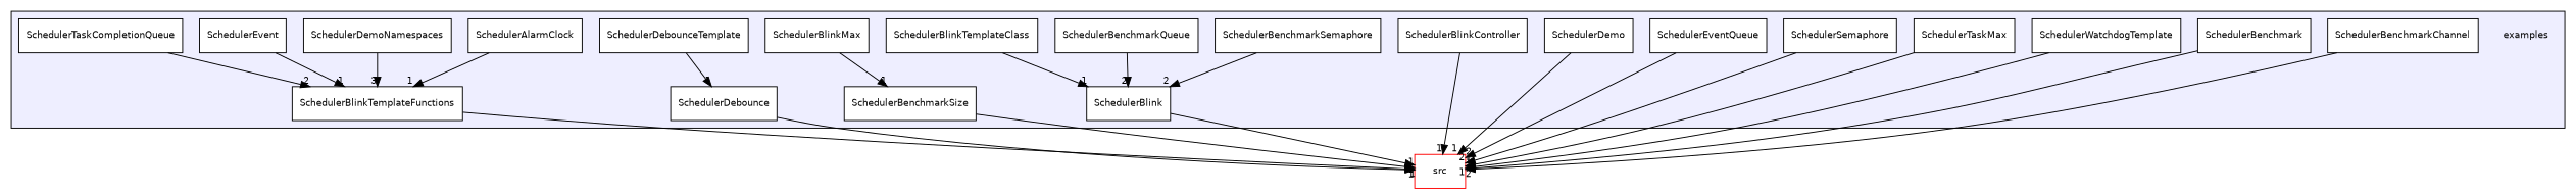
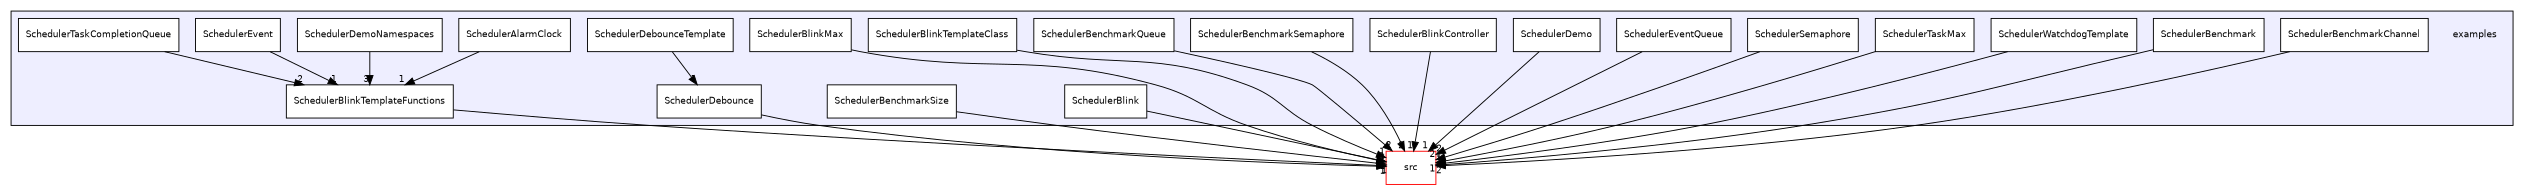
  digraph {
    compound=true
    node [fontname=Helvetica fontsize=10 shape=box color=black fillcolor=white style=filled]
    edge [headlabel=1 labeldistance=1.5 labelfontname=Helvetica labelfontsize=10]
    n1 [label=examples shape=plaintext color="" fillcolor="" style=""]
    n2 [label=SchedulerAlarmClock]
    n3 [label=SchedulerBenchmark]
    n4 [label=SchedulerBenchmarkChannel]
    n5 [label=SchedulerBenchmarkQueue]
    n6 [label=SchedulerBenchmarkSemaphore]
    n7 [label=SchedulerBenchmarkSize]
    n8 [label=SchedulerBlink]
    n9 [label=SchedulerBlinkController]
    n10 [label=SchedulerBlinkMax]
    n11 [label=SchedulerBlinkTemplateClass]
    n12 [label=SchedulerBlinkTemplateFunctions]
    n13 [label=SchedulerDebounce]
    n14 [label=SchedulerDebounceTemplate]
    n15 [label=SchedulerDemo]
    n16 [label=SchedulerDemoNamespaces]
    n17 [label=SchedulerEvent]
    n18 [label=SchedulerEventQueue]
    n19 [label=SchedulerSemaphore]
    n20 [label=SchedulerTaskCompletionQueue]
    n21 [label=SchedulerTaskMax]
    n22 [label=SchedulerWatchdogTemplate]
    n23 [color=red label=src]
    subgraph cluster_1 {
      bgcolor="#eeeeff"
      pencolor=black
      n1
      n2
      n3
      n4
      n5
      n6
      n7
      n8
      n9
      n10
      n11
      n12
      n13
      n14
      n15
      n16
      n17
      n18
      n19
      n20
      n21
      n22
    }
    n2 -> n12
    n3 -> n23
    n4 -> n23 [headlabel=2]
-   n5 -> n8 [headlabel=2]
-   n6 -> n8 [headlabel=2]
+   n5 -> n23 [headlabel=2]
+   n6 -> n23 [headlabel=2]
    n7 -> n23
    n8 -> n23
    n9 -> n23
-   n10 -> n7
-   n11 -> n8
+   n10 -> n23
+   n11 -> n23
    n12 -> n23
    n13 -> n23
    n14 -> n13
    n15 -> n23
    n16 -> n12 [headlabel=3]
    n17 -> n12
    n18 -> n23 [headlabel=2]
    n19 -> n23 [headlabel=2]
    n20 -> n12 [headlabel=2]
    n21 -> n23
    n22 -> n23
  }
